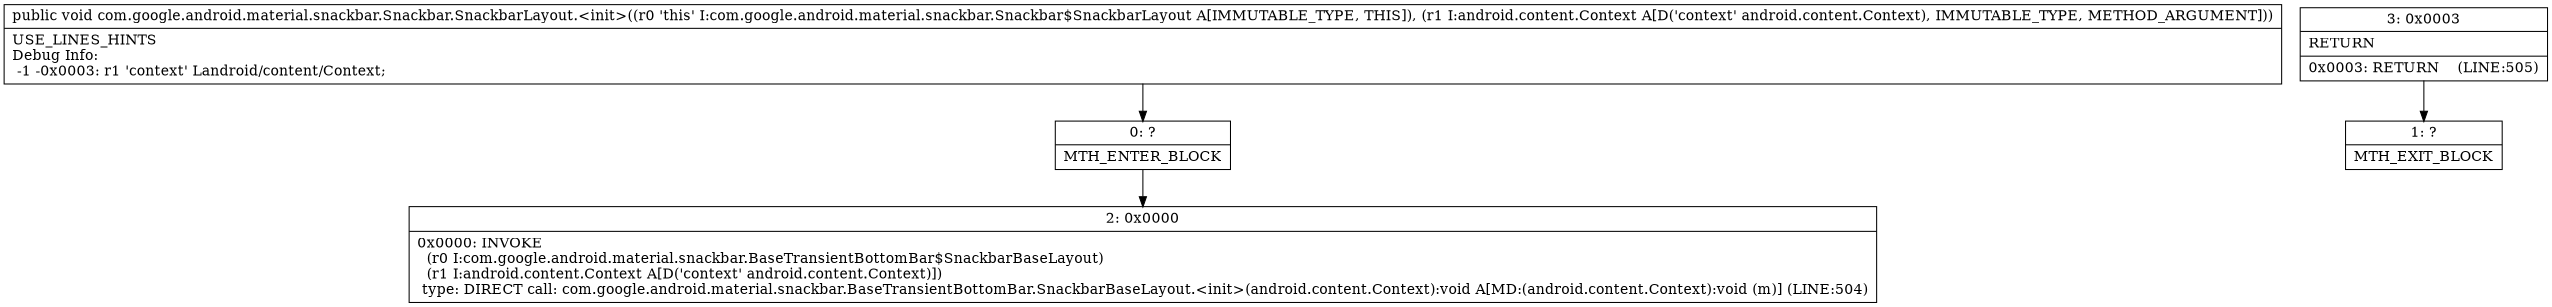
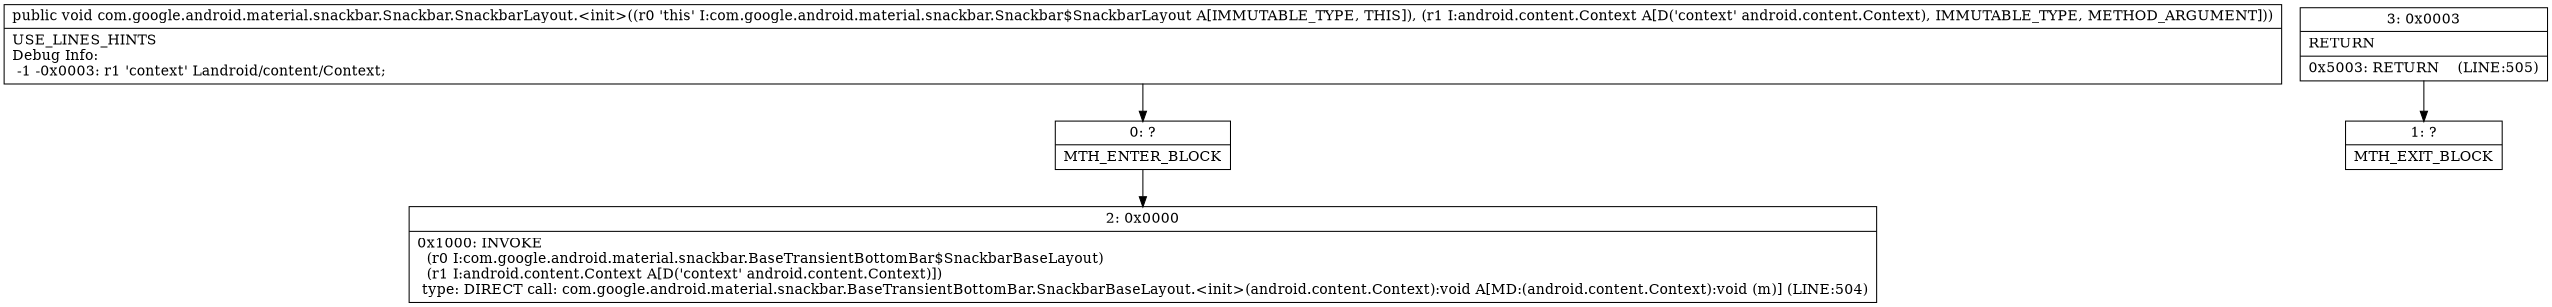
  digraph {
    node [shape=record]
    n1 [label="{0\:\ ?|MTH_ENTER_BLOCK\l}"]
-   n2 [label="{2\:\ 0x0000|0x0000: INVOKE  \l  (r0 I:com.google.android.material.snackbar.BaseTransientBottomBar$SnackbarBaseLayout)\l  (r1 I:android.content.Context A[D('context' android.content.Context)])\l type: DIRECT call: com.google.android.material.snackbar.BaseTransientBottomBar.SnackbarBaseLayout.\<init\>(android.content.Context):void A[MD:(android.content.Context):void (m)] (LINE:504)\l}"]
-   n3 [label="{3\:\ 0x0003|RETURN\l|0x0003: RETURN    (LINE:505)\l}"]
+   n2 [label="{2\:\ 0x0000|0x1000: INVOKE  \l  (r0 I:com.google.android.material.snackbar.BaseTransientBottomBar$SnackbarBaseLayout)\l  (r1 I:android.content.Context A[D('context' android.content.Context)])\l type: DIRECT call: com.google.android.material.snackbar.BaseTransientBottomBar.SnackbarBaseLayout.\<init\>(android.content.Context):void A[MD:(android.content.Context):void (m)] (LINE:504)\l}"]
+   n3 [label="{3\:\ 0x0003|RETURN\l|0x5003: RETURN    (LINE:505)\l}"]
    n4 [label="{1\:\ ?|MTH_EXIT_BLOCK\l}"]
    n5 [label="{public void com.google.android.material.snackbar.Snackbar.SnackbarLayout.\<init\>((r0 'this' I:com.google.android.material.snackbar.Snackbar$SnackbarLayout A[IMMUTABLE_TYPE, THIS]), (r1 I:android.content.Context A[D('context' android.content.Context), IMMUTABLE_TYPE, METHOD_ARGUMENT]))  | USE_LINES_HINTS\lDebug Info:\l  \-1 \-0x0003: r1 'context' Landroid\/content\/Context;\l}"]
    n1 -> n2
    n3 -> n4
    n5 -> n1
  }
